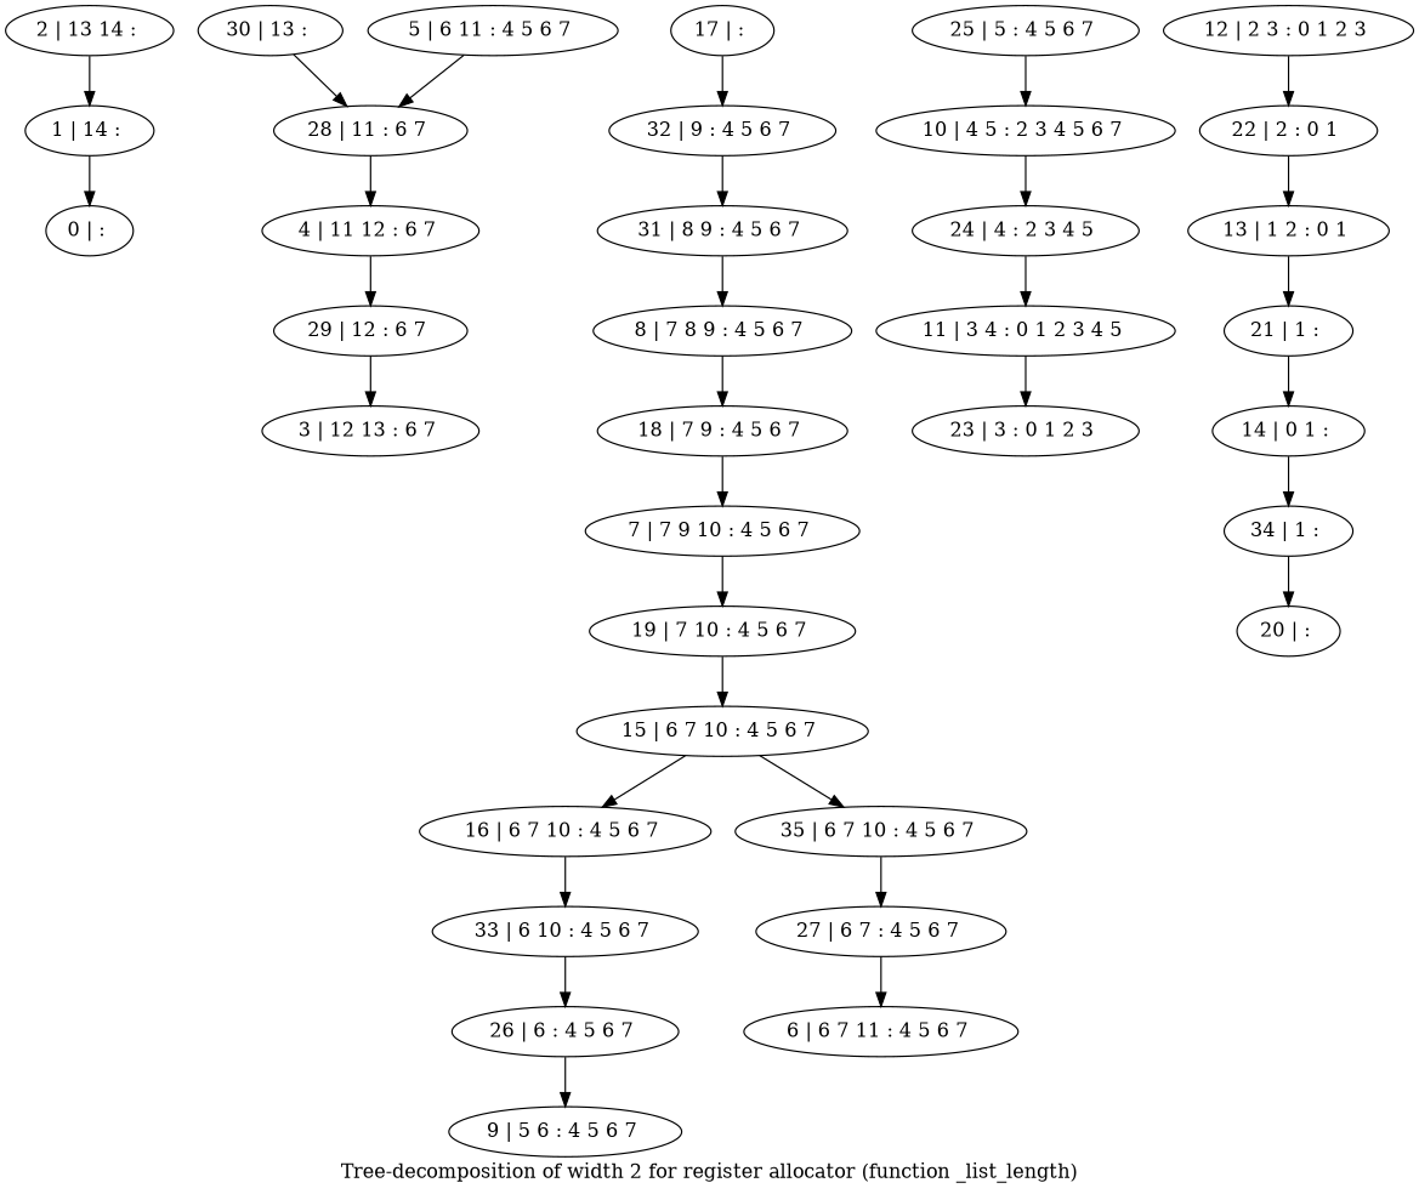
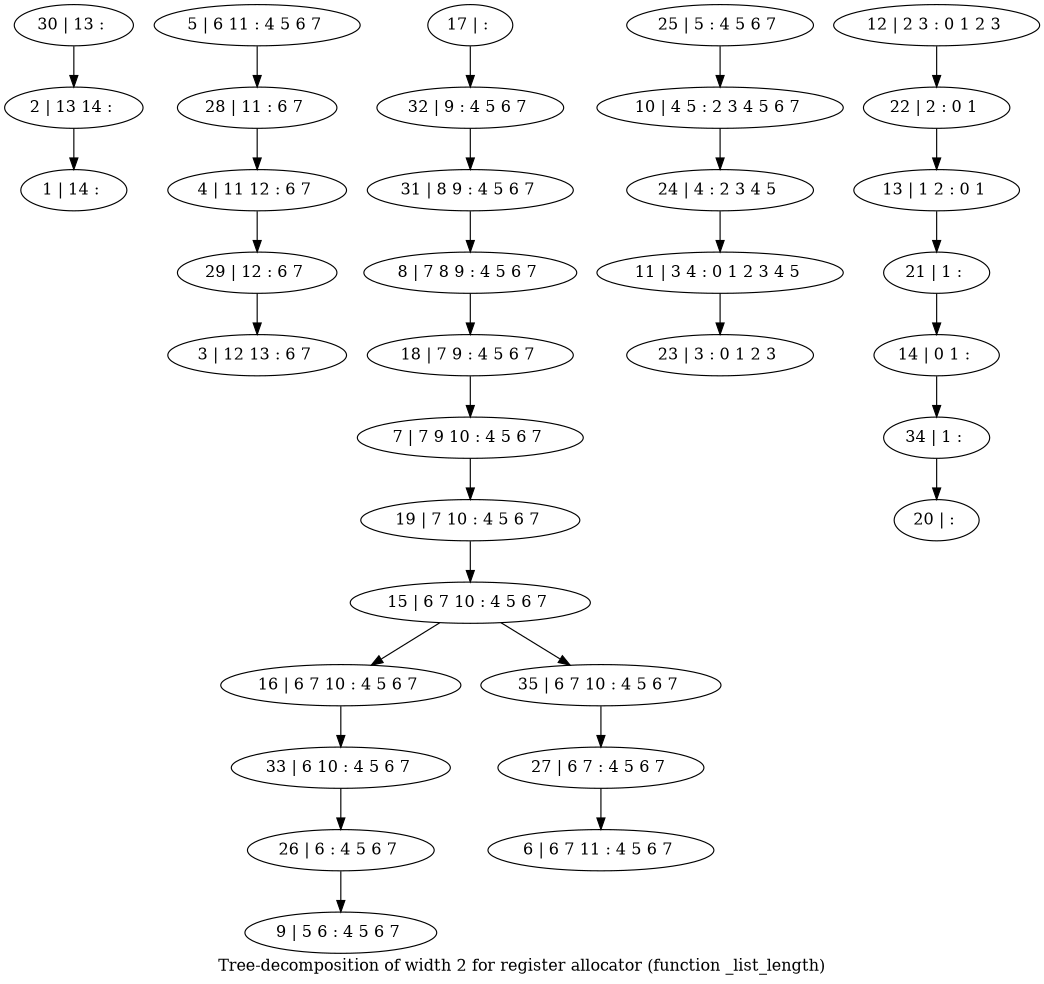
  digraph {
    label="Tree-decomposition of width 2 for register allocator (function _list_length)"
-   n1 [label="0 | : "]
    n2 [label="1 | 14 : "]
    n3 [label="2 | 13 14 : "]
    n4 [label="3 | 12 13 : 6 7 "]
    n5 [label="30 | 13 : "]
    n6 [label="4 | 11 12 : 6 7 "]
    n7 [label="29 | 12 : 6 7 "]
    n8 [label="5 | 6 11 : 4 5 6 7 "]
    n9 [label="28 | 11 : 6 7 "]
    n10 [label="6 | 6 7 11 : 4 5 6 7 "]
    n11 [label="7 | 7 9 10 : 4 5 6 7 "]
    n12 [label="19 | 7 10 : 4 5 6 7 "]
    n13 [label="15 | 6 7 10 : 4 5 6 7 "]
    n14 [label="8 | 7 8 9 : 4 5 6 7 "]
    n15 [label="18 | 7 9 : 4 5 6 7 "]
    n16 [label="9 | 5 6 : 4 5 6 7 "]
    n17 [label="25 | 5 : 4 5 6 7 "]
    n18 [label="10 | 4 5 : 2 3 4 5 6 7 "]
    n19 [label="24 | 4 : 2 3 4 5 "]
    n20 [label="11 | 3 4 : 0 1 2 3 4 5 "]
    n21 [label="23 | 3 : 0 1 2 3 "]
    n22 [label="12 | 2 3 : 0 1 2 3 "]
    n23 [label="22 | 2 : 0 1 "]
    n24 [label="13 | 1 2 : 0 1 "]
    n25 [label="21 | 1 : "]
    n26 [label="14 | 0 1 : "]
    n27 [label="34 | 1 : "]
    n28 [label="20 | : "]
    n29 [label="16 | 6 7 10 : 4 5 6 7 "]
    n30 [label="35 | 6 7 10 : 4 5 6 7 "]
    n31 [label="33 | 6 10 : 4 5 6 7 "]
    n32 [label="27 | 6 7 : 4 5 6 7 "]
    n33 [label="26 | 6 : 4 5 6 7 "]
    n34 [label="17 | : "]
    n35 [label="32 | 9 : 4 5 6 7 "]
    n36 [label="31 | 8 9 : 4 5 6 7 "]
-   n2 -> n1
    n3 -> n2
-   n5 -> n9
+   n5 -> n3
    n6 -> n7
    n7 -> n4
    n8 -> n9
    n9 -> n6
    n11 -> n12
    n12 -> n13
    n13 -> n29
    n13 -> n30
    n14 -> n15
    n15 -> n11
    n17 -> n18
    n18 -> n19
    n19 -> n20
    n20 -> n21
    n22 -> n23
    n23 -> n24
    n24 -> n25
    n25 -> n26
    n26 -> n27
    n27 -> n28
    n29 -> n31
    n30 -> n32
    n31 -> n33
    n32 -> n10
    n33 -> n16
    n34 -> n35
    n35 -> n36
    n36 -> n14
  }
